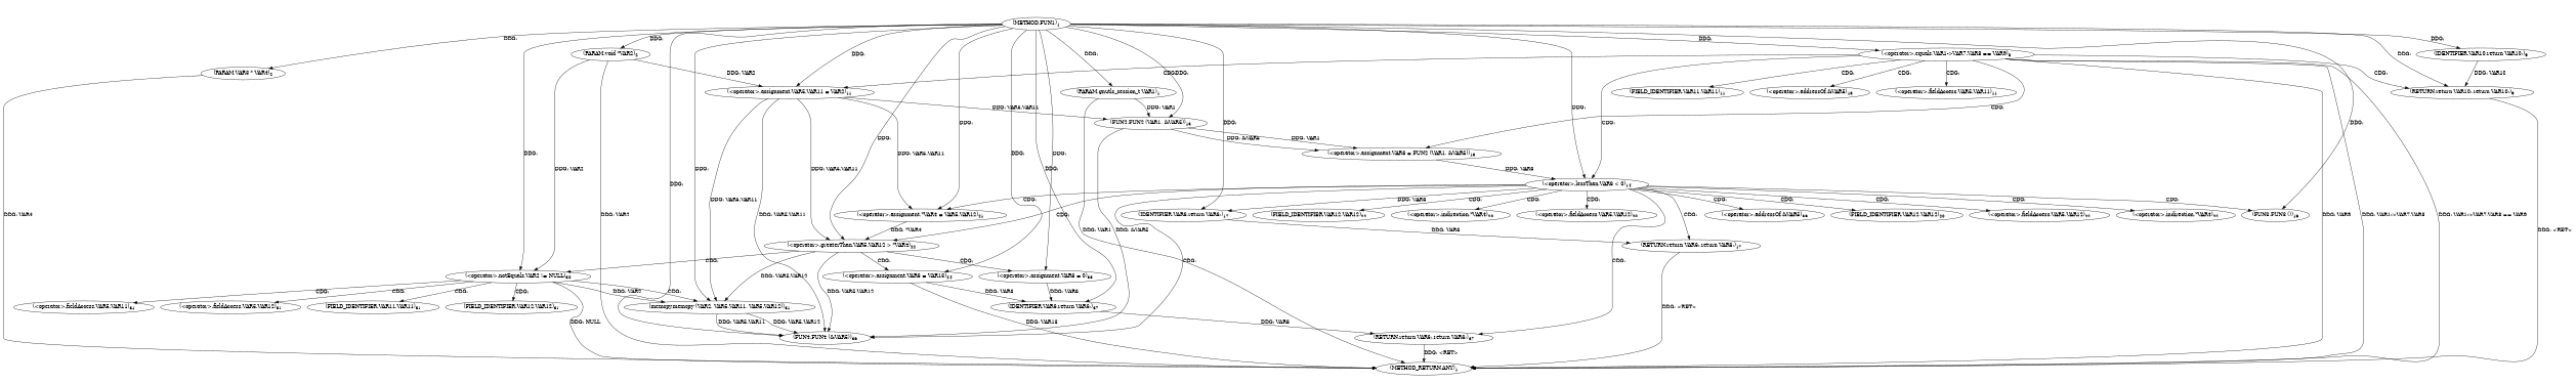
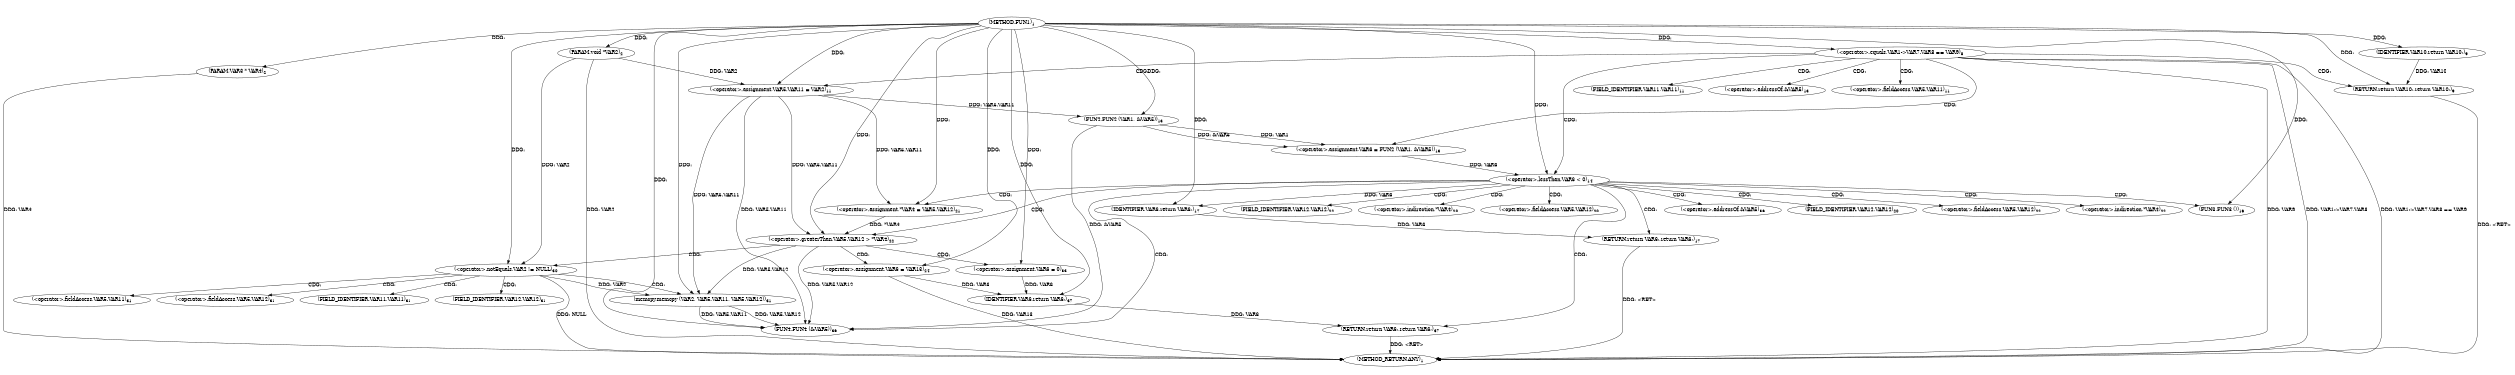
  digraph {
    n1 [label=<(METHOD,FUN1)<SUB>1</SUB>>]
-   n2 [label=<(PARAM,gnutls_session_t VAR1)<SUB>1</SUB>>]
    n3 [label=<(PARAM,void *VAR2)<SUB>2</SUB>>]
    n4 [label=<(PARAM,VAR3 * VAR4)<SUB>2</SUB>>]
    n5 [label=<(&lt;operator&gt;.assignment,VAR5.VAR11 = VAR2)<SUB>11</SUB>>]
    n6 [label=<(&lt;operator&gt;.assignment,*VAR4 = VAR5.VAR12)<SUB>21</SUB>>]
    n7 [label=<(&lt;operator&gt;.assignment,VAR6 = 0)<SUB>33</SUB>>]
    n8 [label=<(FUN4,FUN4 (&amp;VAR5))<SUB>36</SUB>>]
    n9 [label=<(&lt;operator&gt;.equals,VAR1-&gt;VAR7.VAR8 == VAR9)<SUB>8</SUB>>]
    n10 [label=<(&lt;operator&gt;.lessThan,VAR6 &lt; 0)<SUB>14</SUB>>]
    n11 [label=<(&lt;operator&gt;.greaterThan,VAR5.VAR12 &gt; *VAR4)<SUB>22</SUB>>]
    n12 [label=<(&lt;operator&gt;.notEquals,VAR2 != NULL)<SUB>30</SUB>>]
    n13 [label=<(IDENTIFIER,VAR6,return VAR6;)<SUB>37</SUB>>]
    n14 [label=<(RETURN,return VAR10;,return VAR10;)<SUB>9</SUB>>]
    n15 [label=<(FUN2,FUN2 (VAR1, &amp;VAR5))<SUB>13</SUB>>]
    n16 [label=<(FUN3,FUN3 ())<SUB>16</SUB>>]
    n17 [label=<(&lt;operator&gt;.assignment,VAR6 = VAR13)<SUB>24</SUB>>]
    n18 [label=<(memcpy,memcpy (VAR2, VAR5.VAR11, VAR5.VAR12))<SUB>31</SUB>>]
    n19 [label=<(IDENTIFIER,VAR10,return VAR10;)<SUB>9</SUB>>]
    n20 [label=<(IDENTIFIER,VAR6,return VAR6;)<SUB>17</SUB>>]
    n21 [label=<(METHOD_RETURN,ANY)<SUB>1</SUB>>]
    n22 [label=<(&lt;operator&gt;.assignment,VAR6 = FUN2 (VAR1, &amp;VAR5))<SUB>13</SUB>>]
    n23 [label=<(&lt;operator&gt;.fieldAccess,VAR5.VAR11)<SUB>11</SUB>>]
    n24 [label=<(FIELD_IDENTIFIER,VAR11,VAR11)<SUB>11</SUB>>]
    n25 [label=<(&lt;operator&gt;.addressOf,&amp;VAR5)<SUB>13</SUB>>]
    n26 [label=<(RETURN,return VAR6;,return VAR6;)<SUB>37</SUB>>]
    n27 [label=<(RETURN,return VAR6;,return VAR6;)<SUB>17</SUB>>]
    n28 [label=<(&lt;operator&gt;.indirection,*VAR4)<SUB>20</SUB>>]
    n29 [label=<(&lt;operator&gt;.fieldAccess,VAR5.VAR12)<SUB>20</SUB>>]
    n30 [label=<(&lt;operator&gt;.addressOf,&amp;VAR5)<SUB>36</SUB>>]
    n31 [label=<(FIELD_IDENTIFIER,VAR12,VAR12)<SUB>20</SUB>>]
    n32 [label=<(&lt;operator&gt;.fieldAccess,VAR5.VAR12)<SUB>22</SUB>>]
    n33 [label=<(&lt;operator&gt;.indirection,*VAR4)<SUB>22</SUB>>]
    n34 [label=<(FIELD_IDENTIFIER,VAR12,VAR12)<SUB>22</SUB>>]
    n35 [label=<(&lt;operator&gt;.fieldAccess,VAR5.VAR11)<SUB>31</SUB>>]
    n36 [label=<(&lt;operator&gt;.fieldAccess,VAR5.VAR12)<SUB>31</SUB>>]
    n37 [label=<(FIELD_IDENTIFIER,VAR11,VAR11)<SUB>31</SUB>>]
    n38 [label=<(FIELD_IDENTIFIER,VAR12,VAR12)<SUB>31</SUB>>]
-   n1 -> n2 [label="DDG: "]
    n1 -> n3 [label="DDG: "]
    n1 -> n4 [label="DDG: "]
    n1 -> n5 [label="DDG: "]
    n1 -> n6 [label="DDG: "]
    n1 -> n7 [label="DDG: "]
    n1 -> n8 [label="DDG: "]
    n1 -> n9 [label="DDG: "]
    n1 -> n10 [label="DDG: "]
    n1 -> n11 [label="DDG: "]
    n1 -> n12 [label="DDG: "]
    n1 -> n13 [label="DDG: "]
    n1 -> n14 [label="DDG: "]
    n1 -> n15 [label="DDG: "]
    n1 -> n16 [label="DDG: "]
    n1 -> n17 [label="DDG: "]
    n1 -> n18 [label="DDG: "]
    n1 -> n19 [label="DDG: "]
    n1 -> n20 [label="DDG: "]
-   n2 -> n15 [label="DDG: VAR1"]
-   n2 -> n21 [label="DDG: VAR1"]
    n3 -> n5 [label="DDG: VAR2"]
    n3 -> n12 [label="DDG: VAR2"]
    n3 -> n21 [label="DDG: VAR2"]
    n4 -> n21 [label="DDG: VAR4"]
    n5 -> n6 [label="DDG: VAR5.VAR11"]
    n5 -> n8 [label="DDG: VAR5.VAR11"]
    n5 -> n11 [label="DDG: VAR5.VAR11"]
    n5 -> n15 [label="DDG: VAR5.VAR11"]
    n5 -> n18 [label="DDG: VAR5.VAR11"]
    n6 -> n11 [label="DDG: *VAR4"]
    n7 -> n13 [label="DDG: VAR6"]
    n9 -> n5 [label="CDG: "]
    n9 -> n10 [label="CDG: "]
    n9 -> n14 [label="CDG: "]
    n9 -> n21 [label="DDG: VAR1-&gt;VAR7.VAR8"]
    n9 -> n21 [label="DDG: VAR1-&gt;VAR7.VAR8 == VAR9"]
    n9 -> n21 [label="DDG: VAR9"]
    n9 -> n22 [label="CDG: "]
    n9 -> n23 [label="CDG: "]
    n9 -> n24 [label="CDG: "]
    n9 -> n25 [label="CDG: "]
    n10 -> n6 [label="CDG: "]
    n10 -> n8 [label="CDG: "]
    n10 -> n11 [label="CDG: "]
    n10 -> n16 [label="CDG: "]
    n10 -> n20 [label="DDG: VAR6"]
    n10 -> n26 [label="CDG: "]
    n10 -> n27 [label="CDG: "]
    n10 -> n28 [label="CDG: "]
    n10 -> n29 [label="CDG: "]
    n10 -> n30 [label="CDG: "]
    n10 -> n31 [label="CDG: "]
    n10 -> n32 [label="CDG: "]
    n10 -> n33 [label="CDG: "]
    n10 -> n34 [label="CDG: "]
    n11 -> n7 [label="CDG: "]
    n11 -> n8 [label="DDG: VAR5.VAR12"]
    n11 -> n12 [label="CDG: "]
    n11 -> n17 [label="CDG: "]
    n11 -> n18 [label="DDG: VAR5.VAR12"]
    n12 -> n18 [label="DDG: VAR2"]
    n12 -> n18 [label="CDG: "]
    n12 -> n21 [label="DDG: NULL"]
    n12 -> n35 [label="CDG: "]
    n12 -> n36 [label="CDG: "]
    n12 -> n37 [label="CDG: "]
    n12 -> n38 [label="CDG: "]
    n13 -> n26 [label="DDG: VAR6"]
    n14 -> n21 [label="DDG: &lt;RET&gt;"]
    n15 -> n8 [label="DDG: &amp;VAR5"]
    n15 -> n22 [label="DDG: VAR1"]
    n15 -> n22 [label="DDG: &amp;VAR5"]
    n17 -> n13 [label="DDG: VAR6"]
    n17 -> n21 [label="DDG: VAR13"]
    n18 -> n8 [label="DDG: VAR5.VAR11"]
    n18 -> n8 [label="DDG: VAR5.VAR12"]
    n19 -> n14 [label="DDG: VAR10"]
    n20 -> n27 [label="DDG: VAR6"]
    n22 -> n10 [label="DDG: VAR6"]
    n26 -> n21 [label="DDG: &lt;RET&gt;"]
    n27 -> n21 [label="DDG: &lt;RET&gt;"]
  }
